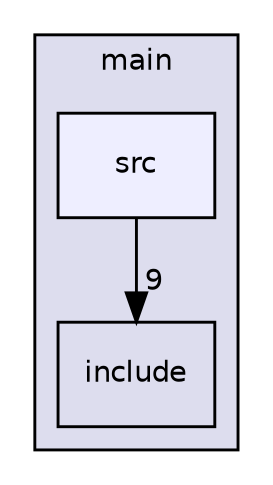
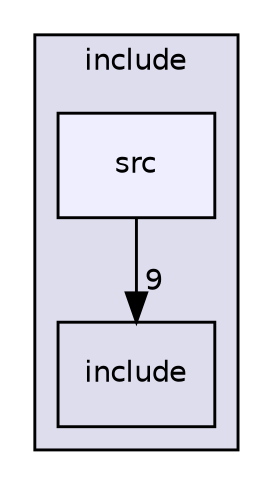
  digraph {
    compound=true
    node [fontname=Helvetica fontsize=10 shape=box]
    n1 [label=include]
    n2 [fillcolor="#eeeeff" label=src pencolor=black style=filled]
    subgraph cluster_1 {
      bgcolor="#ddddee"
      fontname=Helvetica
      fontsize=10
-     label=main
+     label=include
      pencolor=black
      n1
      n2
    }
    n2 -> n1 [headlabel=9 labeldistance=1.5 labelfontname=Helvetica labelfontsize=10]
  }
